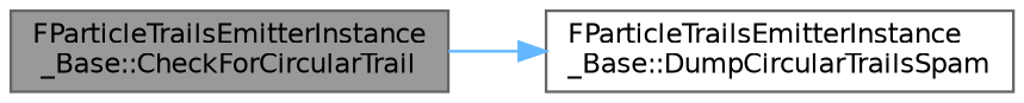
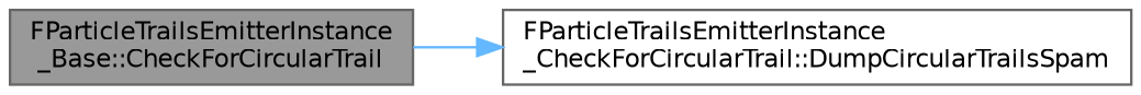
  digraph {
    rankdir=LR
    node [fontname=Helvetica fontsize=10 shape=box style=filled]
    n1 [color=gray40 fillcolor=grey60 fontcolor=black height=0.2 label="FParticleTrailsEmitterInstance\l_Base::CheckForCircularTrail" width=0.4]
-   n2 [color=grey40 fillcolor=white height=0.2 label="FParticleTrailsEmitterInstance\l_Base::DumpCircularTrailsSpam" width=0.4]
+   n2 [color=grey40 fillcolor=white height=0.2 label="FParticleTrailsEmitterInstance\l_CheckForCircularTrail::DumpCircularTrailsSpam" width=0.4]
    n1 -> n2 [color=steelblue1 fontname=Helvetica fontsize=10 labelfontname=Helvetica labelfontsize=10 style=solid]
  }
